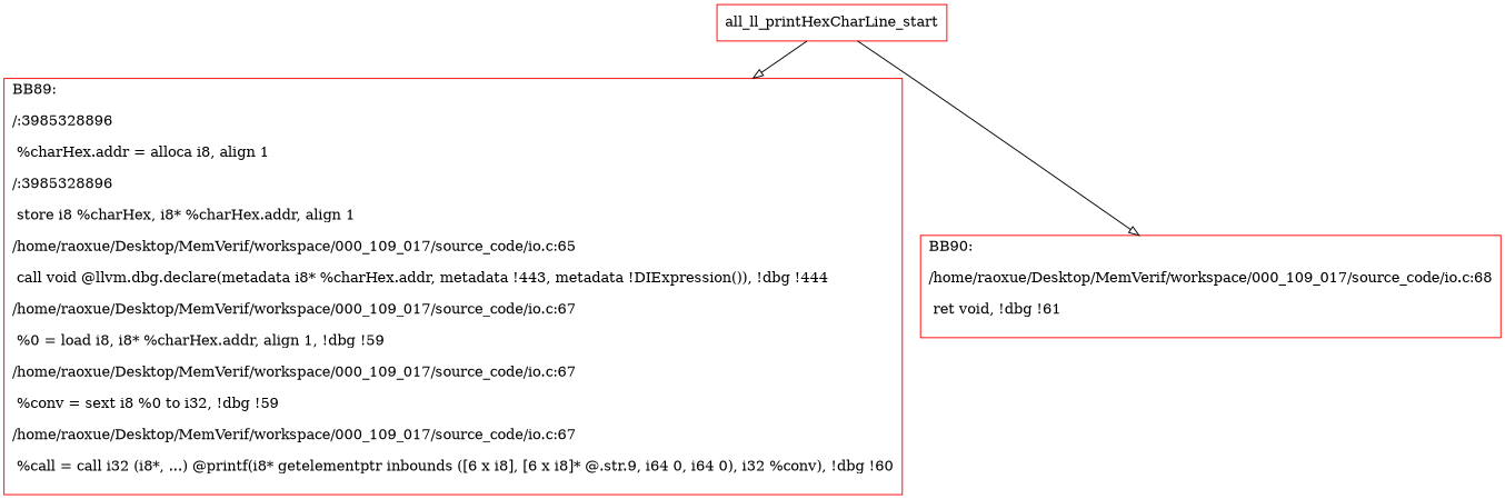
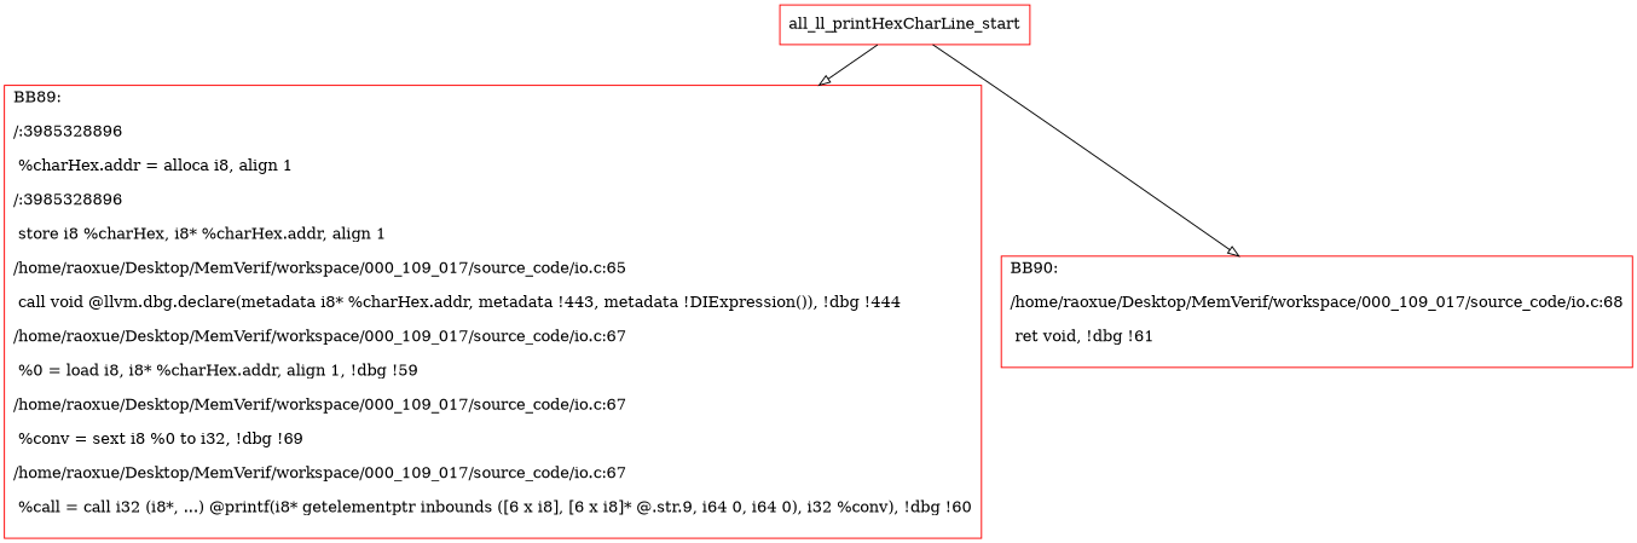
  digraph {
    node [color=red shape=record]
    edge [arrowhead=onormal]
    n1 [label="{all_ll_printHexCharLine_start}"]
-   n2 [label="{BB89:\l\l/:3985328896\l\n  %charHex.addr = alloca i8, align 1\l\n/:3985328896\l\n  store i8 %charHex, i8* %charHex.addr, align 1\l\n/home/raoxue/Desktop/MemVerif/workspace/000_109_017/source_code/io.c:65\l\n  call void @llvm.dbg.declare(metadata i8* %charHex.addr, metadata !443, metadata !DIExpression()), !dbg !444\l\n/home/raoxue/Desktop/MemVerif/workspace/000_109_017/source_code/io.c:67\l\n  %0 = load i8, i8* %charHex.addr, align 1, !dbg !59\l\n/home/raoxue/Desktop/MemVerif/workspace/000_109_017/source_code/io.c:67\l\n  %conv = sext i8 %0 to i32, !dbg !59\l\n/home/raoxue/Desktop/MemVerif/workspace/000_109_017/source_code/io.c:67\l\n  %call = call i32 (i8*, ...) @printf(i8* getelementptr inbounds ([6 x i8], [6 x i8]* @.str.9, i64 0, i64 0), i32 %conv), !dbg !60\l\n}"]
+   n2 [label="{BB89:\l\l/:3985328896\l\n  %charHex.addr = alloca i8, align 1\l\n/:3985328896\l\n  store i8 %charHex, i8* %charHex.addr, align 1\l\n/home/raoxue/Desktop/MemVerif/workspace/000_109_017/source_code/io.c:65\l\n  call void @llvm.dbg.declare(metadata i8* %charHex.addr, metadata !443, metadata !DIExpression()), !dbg !444\l\n/home/raoxue/Desktop/MemVerif/workspace/000_109_017/source_code/io.c:67\l\n  %0 = load i8, i8* %charHex.addr, align 1, !dbg !59\l\n/home/raoxue/Desktop/MemVerif/workspace/000_109_017/source_code/io.c:67\l\n  %conv = sext i8 %0 to i32, !dbg !69\l\n/home/raoxue/Desktop/MemVerif/workspace/000_109_017/source_code/io.c:67\l\n  %call = call i32 (i8*, ...) @printf(i8* getelementptr inbounds ([6 x i8], [6 x i8]* @.str.9, i64 0, i64 0), i32 %conv), !dbg !60\l\n}"]
    n3 [label="{BB90:\l\l/home/raoxue/Desktop/MemVerif/workspace/000_109_017/source_code/io.c:68\l\n  ret void, !dbg !61\l\n}"]
    n1 -> n2
    n1 -> n3
  }
